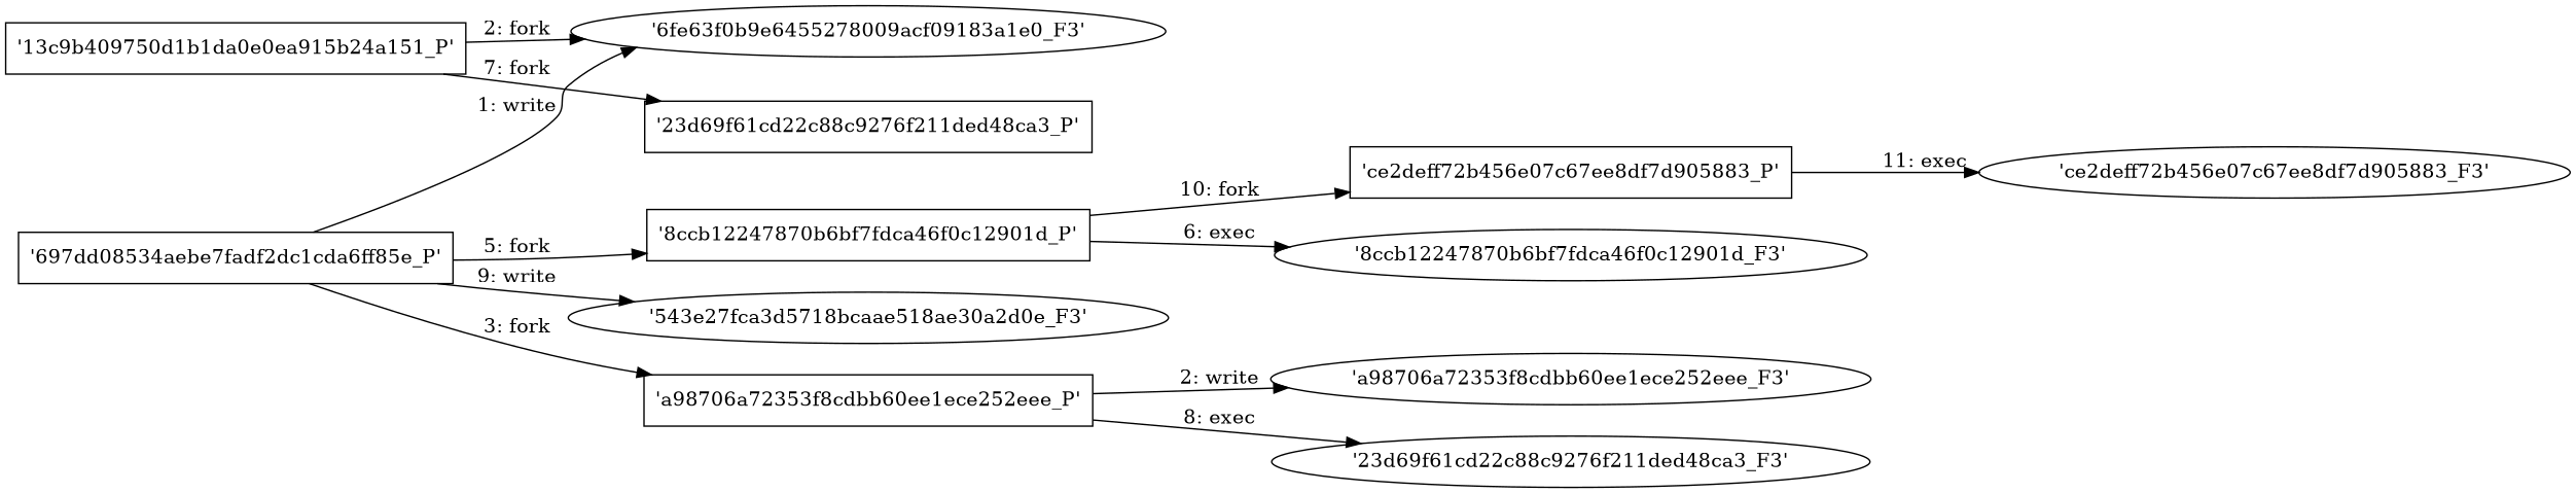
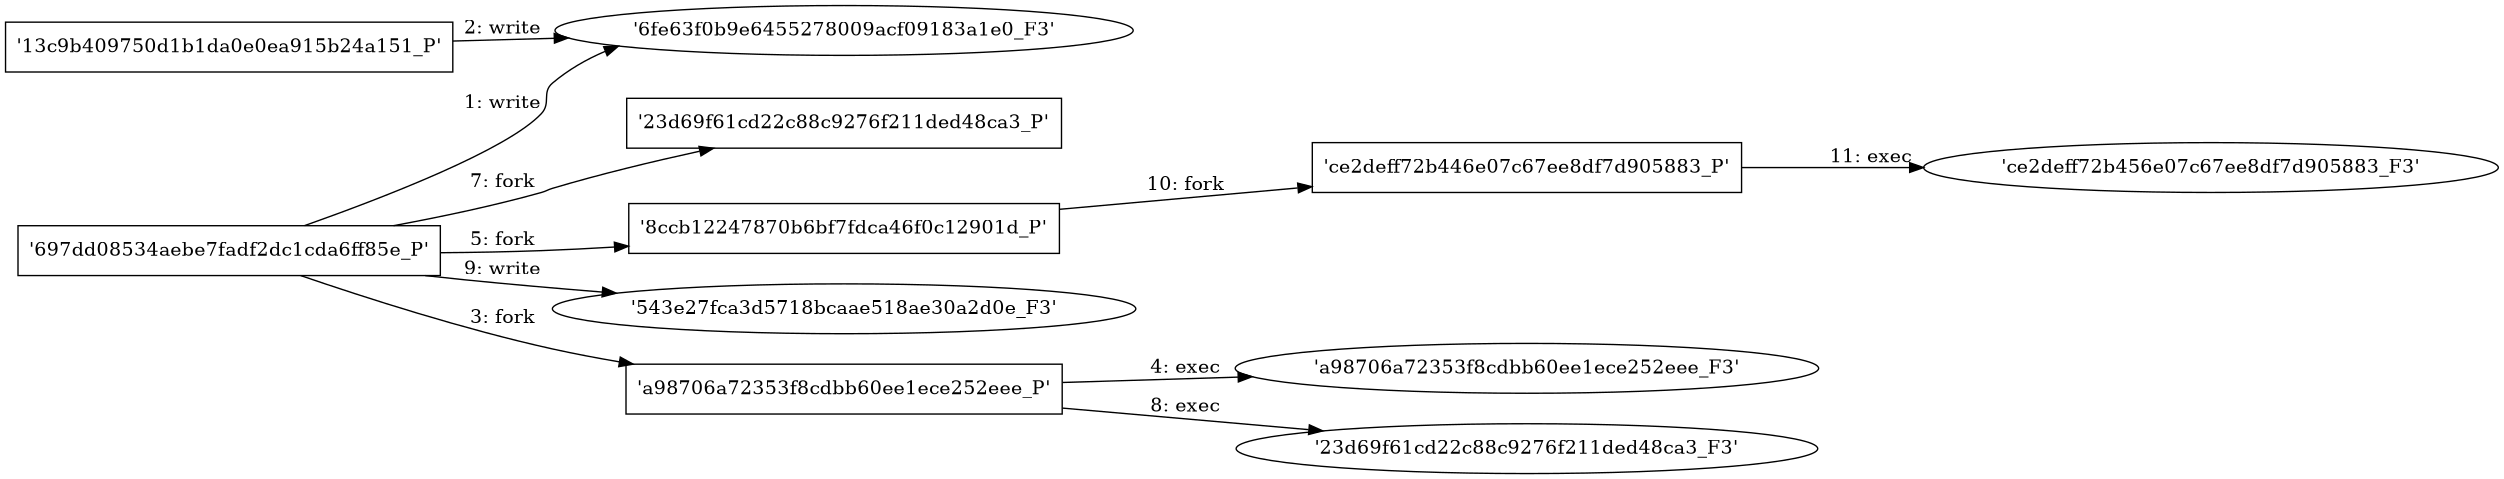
  digraph {
    engine=neato
    fixedsize=false
    fontsize=10
    nodesep=0.3
    rankdir=LR
    ranksep=0
    splines=true
    node [node_type=Process shape=ellipse]
    "'6fe63f0b9e6455278009acf09183a1e0_F3'" [node_type=file]
    "'697dd08534aebe7fadf2dc1cda6ff85e_P'" [shape=box]
    "'a98706a72353f8cdbb60ee1ece252eee_P'" [shape=box]
    "'8ccb12247870b6bf7fdca46f0c12901d_P'" [shape=box]
    "'23d69f61cd22c88c9276f211ded48ca3_P'" [shape=box]
    "'543e27fca3d5718bcaae518ae30a2d0e_F3'" [node_type=file]
    "'a98706a72353f8cdbb60ee1ece252eee_F3'" [node_type=File]
    "'23d69f61cd22c88c9276f211ded48ca3_F3'" [node_type=File]
-   "'ce2deff72b456e07c67ee8df7d905883_P'" [shape=box]
-   "'8ccb12247870b6bf7fdca46f0c12901d_F3'" [node_type=File]
+   "'ce2deff72b456e07c67ee8df7d905883_P'" [shape=box label="'ce2deff72b446e07c67ee8df7d905883_P'"]
    "'ce2deff72b456e07c67ee8df7d905883_F3'" [node_type=File]
    n12 [label="'13c9b409750d1b1da0e0ea915b24a151_P'" shape=box]
    "'697dd08534aebe7fadf2dc1cda6ff85e_P'" -> "'6fe63f0b9e6455278009acf09183a1e0_F3'" [label="1: write"]
    "'697dd08534aebe7fadf2dc1cda6ff85e_P'" -> "'a98706a72353f8cdbb60ee1ece252eee_P'" [label="3: fork"]
    "'697dd08534aebe7fadf2dc1cda6ff85e_P'" -> "'8ccb12247870b6bf7fdca46f0c12901d_P'" [label="5: fork"]
-   n12 -> "'23d69f61cd22c88c9276f211ded48ca3_P'" [label="7: fork"]
+   "'697dd08534aebe7fadf2dc1cda6ff85e_P'" -> "'23d69f61cd22c88c9276f211ded48ca3_P'" [label="7: fork"]
    "'697dd08534aebe7fadf2dc1cda6ff85e_P'" -> "'543e27fca3d5718bcaae518ae30a2d0e_F3'" [label="9: write"]
-   "'a98706a72353f8cdbb60ee1ece252eee_P'" -> "'a98706a72353f8cdbb60ee1ece252eee_F3'" [label="2: write"]
+   "'a98706a72353f8cdbb60ee1ece252eee_P'" -> "'a98706a72353f8cdbb60ee1ece252eee_F3'" [label="4: exec"]
    "'a98706a72353f8cdbb60ee1ece252eee_P'" -> "'23d69f61cd22c88c9276f211ded48ca3_F3'" [label="8: exec"]
    "'8ccb12247870b6bf7fdca46f0c12901d_P'" -> "'ce2deff72b456e07c67ee8df7d905883_P'" [label="10: fork"]
-   "'8ccb12247870b6bf7fdca46f0c12901d_P'" -> "'8ccb12247870b6bf7fdca46f0c12901d_F3'" [label="6: exec"]
    "'ce2deff72b456e07c67ee8df7d905883_P'" -> "'ce2deff72b456e07c67ee8df7d905883_F3'" [label="11: exec"]
-   n12 -> "'6fe63f0b9e6455278009acf09183a1e0_F3'" [label="2: fork"]
+   n12 -> "'6fe63f0b9e6455278009acf09183a1e0_F3'" [label="2: write"]
  }
